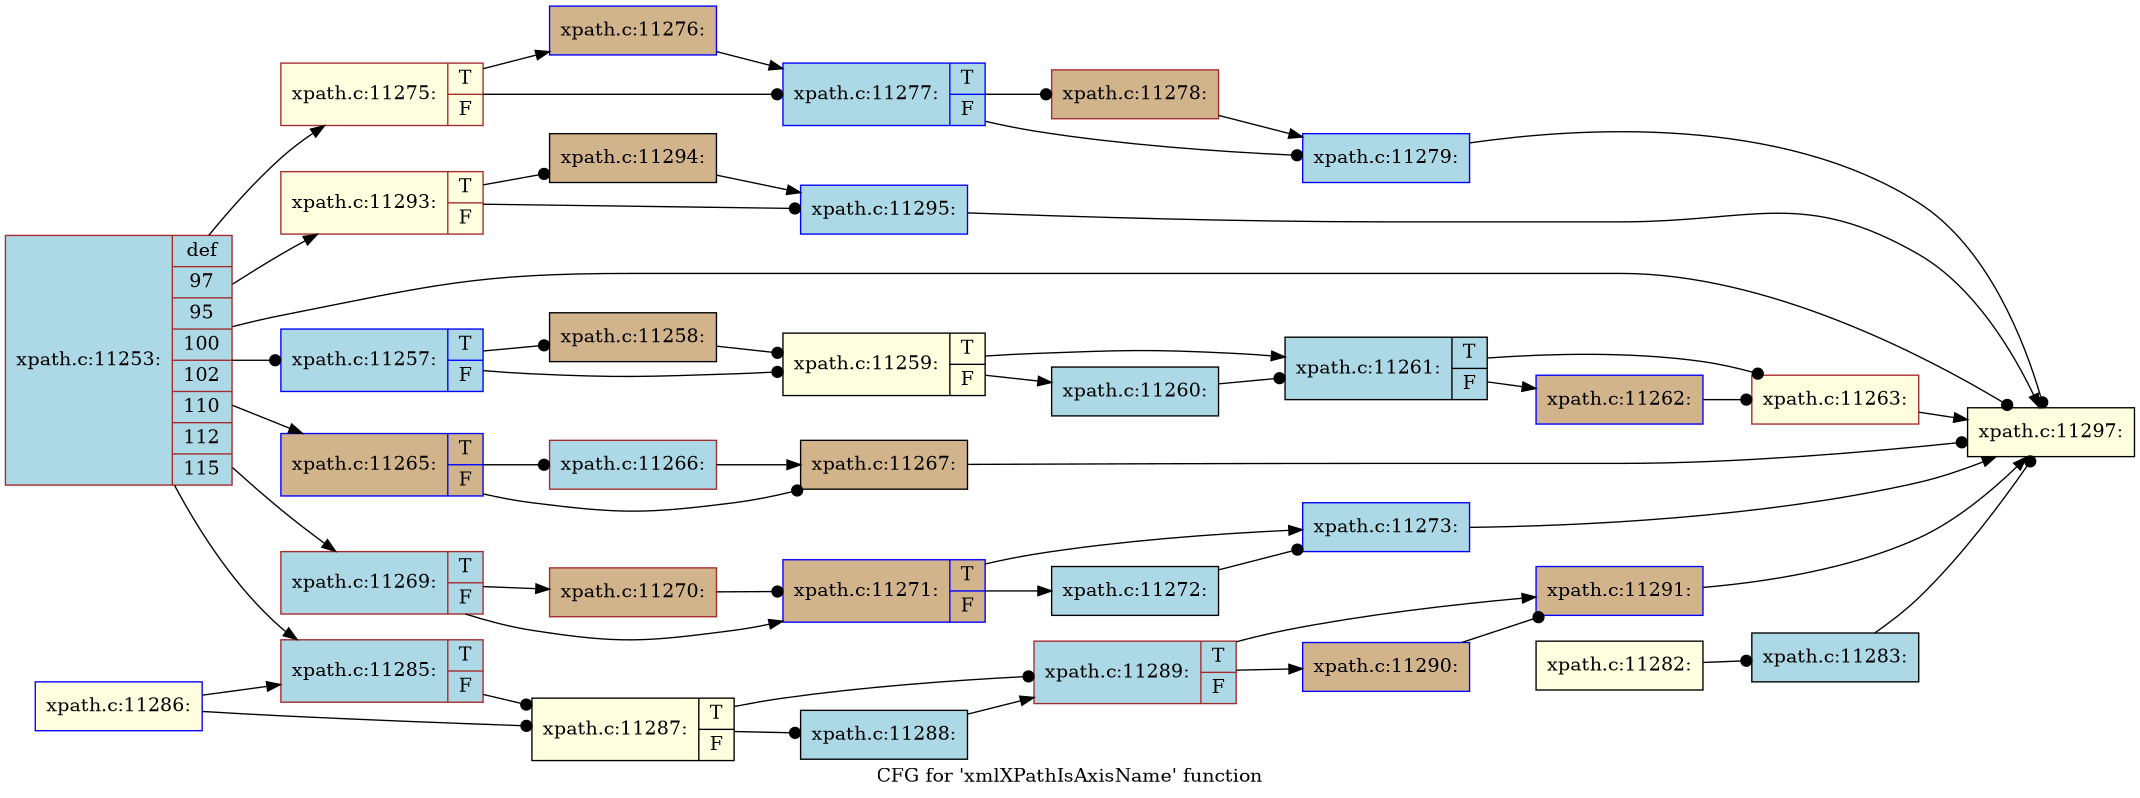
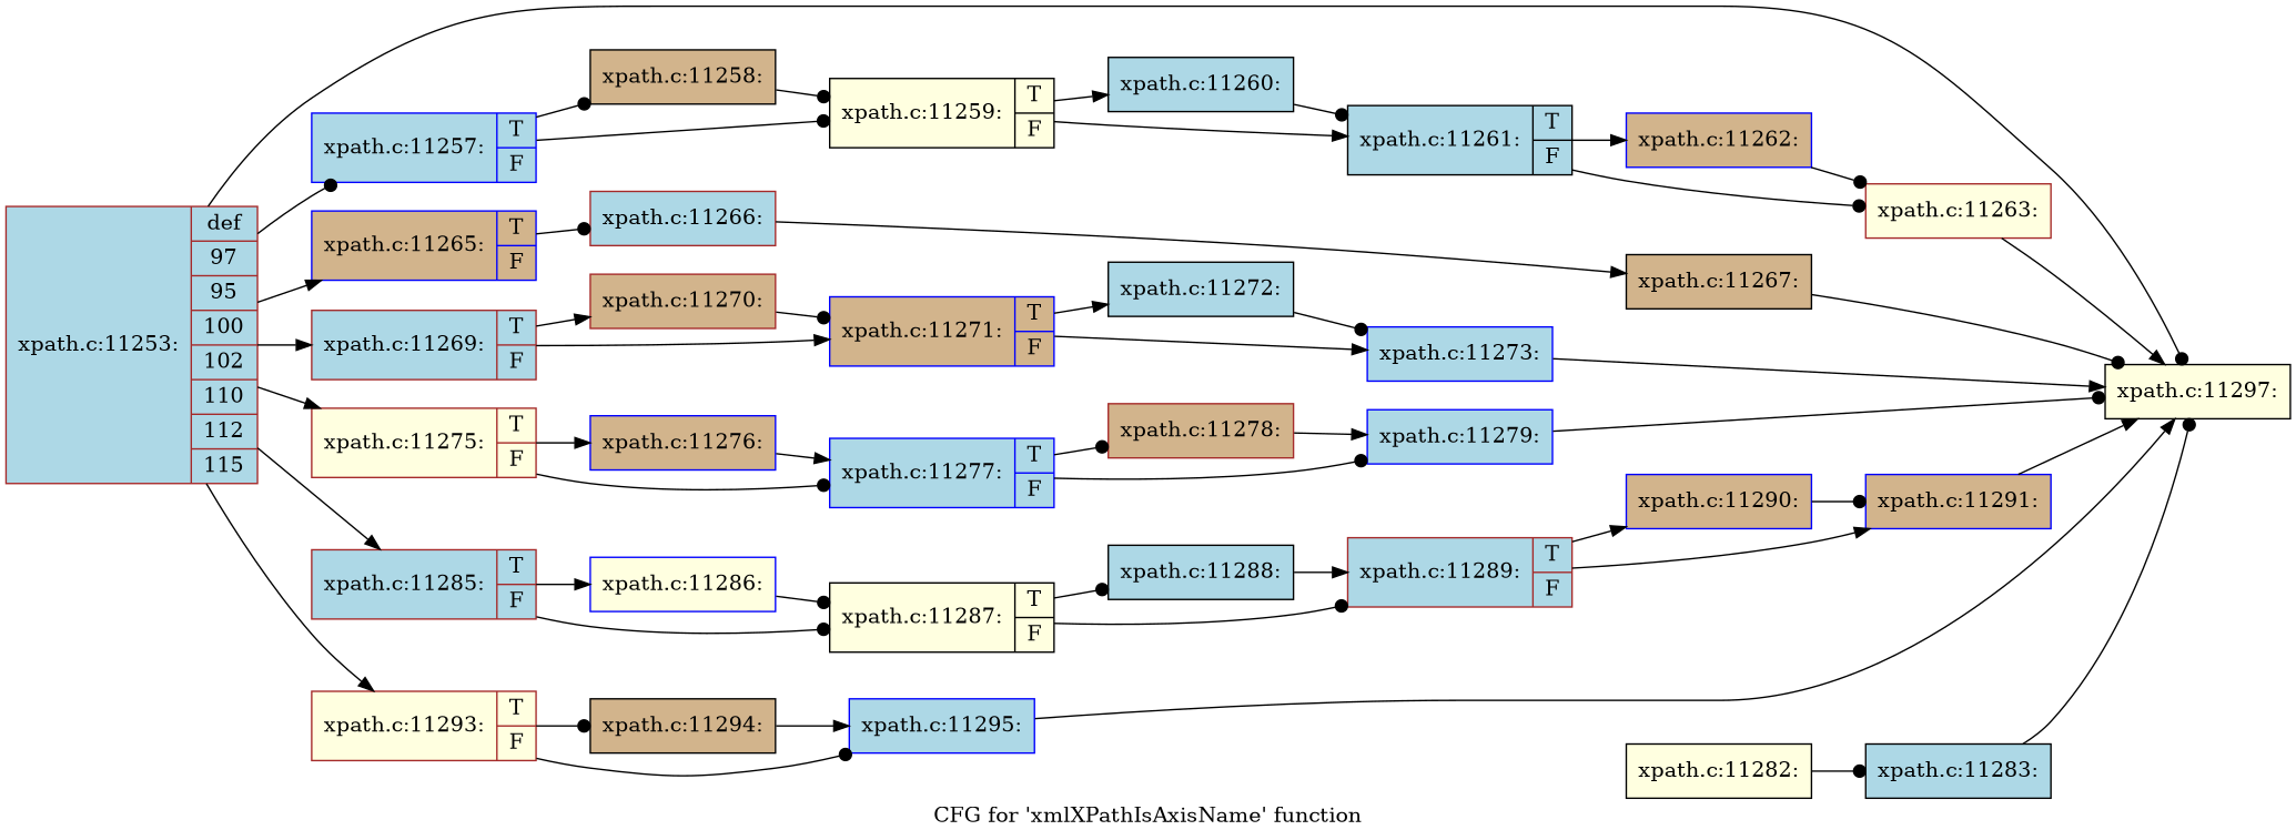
  digraph {
    label="CFG for 'xmlXPathIsAxisName' function"
    rankdir=LR
    node [color=black fillcolor=lightblue shape=record style=filled]
    edge [arrowhead=dot]
    n1 [color=brown label="{xpath.c:11253:|{<s0>def|<s1>97|<s2>95|<s3>100|<s4>102|<s5>110|<s6>112|<s7>115}}"]
    n2 [fillcolor=lightyellow label="{xpath.c:11297:}"]
    n3 [color=blue label="{xpath.c:11257:|{<s0>T|<s1>F}}"]
    n4 [color=blue fillcolor=tan label="{xpath.c:11265:|{<s0>T|<s1>F}}"]
    n5 [color=brown label="{xpath.c:11269:|{<s0>T|<s1>F}}"]
    n6 [color=brown fillcolor=lightyellow label="{xpath.c:11275:|{<s0>T|<s1>F}}"]
    n7 [color=brown label="{xpath.c:11285:|{<s0>T|<s1>F}}"]
    n8 [color=brown fillcolor=lightyellow label="{xpath.c:11293:|{<s0>T|<s1>F}}"]
    n9 [fillcolor=tan label="{xpath.c:11258:}"]
    n10 [fillcolor=lightyellow label="{xpath.c:11259:|{<s0>T|<s1>F}}"]
    n11 [color=brown label="{xpath.c:11266:}"]
    n12 [fillcolor=tan label="{xpath.c:11267:}"]
    n13 [color=brown fillcolor=tan label="{xpath.c:11270:}"]
    n14 [color=blue fillcolor=tan label="{xpath.c:11271:|{<s0>T|<s1>F}}"]
    n15 [color=blue fillcolor=tan label="{xpath.c:11276:}"]
    n16 [color=blue label="{xpath.c:11277:|{<s0>T|<s1>F}}"]
    n17 [color=blue fillcolor=lightyellow label="{xpath.c:11286:}"]
    n18 [fillcolor=lightyellow label="{xpath.c:11287:|{<s0>T|<s1>F}}"]
    n19 [fillcolor=tan label="{xpath.c:11294:}"]
    n20 [color=blue label="{xpath.c:11295:}"]
    n21 [label="{xpath.c:11260:}"]
    n22 [label="{xpath.c:11261:|{<s0>T|<s1>F}}"]
    n23 [label="{xpath.c:11272:}"]
    n24 [color=blue label="{xpath.c:11273:}"]
    n25 [color=brown fillcolor=tan label="{xpath.c:11278:}"]
    n26 [color=blue label="{xpath.c:11279:}"]
    n27 [fillcolor=lightyellow label="{xpath.c:11282:}"]
    n28 [label="{xpath.c:11283:}"]
    n29 [label="{xpath.c:11288:}"]
    n30 [color=brown label="{xpath.c:11289:|{<s0>T|<s1>F}}"]
    n31 [color=blue fillcolor=tan label="{xpath.c:11262:}"]
    n32 [color=brown fillcolor=lightyellow label="{xpath.c:11263:}"]
    n33 [color=blue fillcolor=tan label="{xpath.c:11290:}"]
    n34 [color=blue fillcolor=tan label="{xpath.c:11291:}"]
    n1 -> n2
    n1 -> n3
    n1 -> n4 [arrowhead=normal]
    n1 -> n5 [arrowhead=normal]
    n1 -> n6 [arrowhead=normal]
    n1 -> n7 [arrowhead=normal]
    n1 -> n8 [arrowhead=normal]
    n3 -> n9
    n3 -> n10
    n4 -> n11
-   n4 -> n12
    n5 -> n13 [arrowhead=normal]
    n5 -> n14 [arrowhead=normal]
    n6 -> n15 [arrowhead=normal]
    n6 -> n16
-   n17 -> n7 [arrowhead=normal]
+   n7 -> n17 [arrowhead=normal]
    n7 -> n18
    n8 -> n19
    n8 -> n20
    n9 -> n10
    n10 -> n21 [arrowhead=normal]
    n10 -> n22 [arrowhead=normal]
    n11 -> n12 [arrowhead=normal]
    n12 -> n2
    n13 -> n14
    n14 -> n23 [arrowhead=normal]
    n14 -> n24 [arrowhead=normal]
    n15 -> n16 [arrowhead=normal]
    n16 -> n25
    n16 -> n26
    n17 -> n18
    n18 -> n29
    n18 -> n30
    n19 -> n20 [arrowhead=normal]
    n20 -> n2 [arrowhead=normal]
    n21 -> n22
    n22 -> n31 [arrowhead=normal]
    n22 -> n32
    n23 -> n24
    n24 -> n2 [arrowhead=normal]
    n25 -> n26 [arrowhead=normal]
    n26 -> n2
    n27 -> n28
    n28 -> n2
    n29 -> n30 [arrowhead=normal]
    n30 -> n33 [arrowhead=normal]
    n30 -> n34 [arrowhead=normal]
    n31 -> n32
    n32 -> n2 [arrowhead=normal]
    n33 -> n34
    n34 -> n2 [arrowhead=normal]
  }
